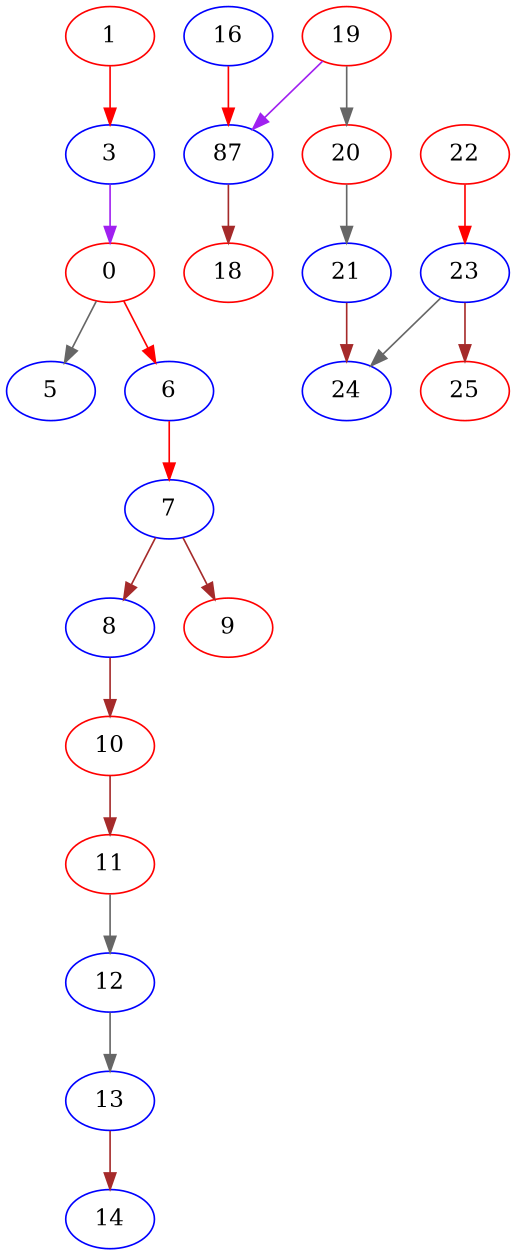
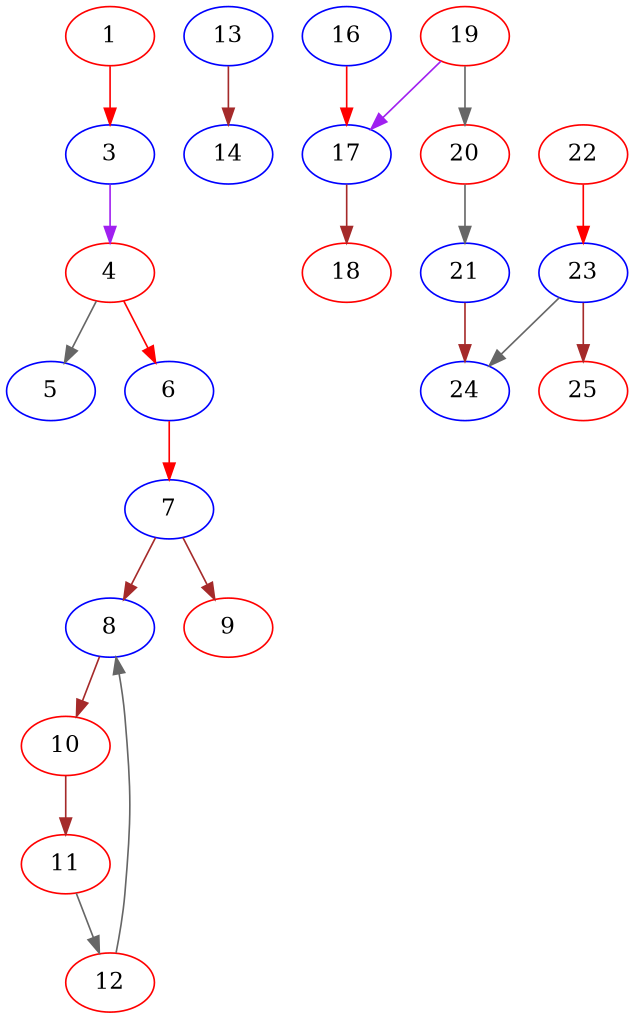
  digraph {
    node [alpha=0.08 color=blue]
    edge [color=brown]
    1 [alpha=0.03 color=red expect_size=13048832]
    3 [alpha=0.16 expect_size=45547520]
-   4 [color=red expect_size=6711296 label=0]
+   4 [color=red expect_size=6711296]
    5 [expect_size=9593856]
    6 [alpha=0.11 expect_size=26230784]
    7 [alpha=0.19 expect_size=36748288]
    8 [alpha=0.06 expect_size=40311808]
    9 [color=red expect_size=51905536]
    10 [color=red expect_size=51971072]
    11 [alpha=0.12 color=red expect_size=39707648]
-   12 [alpha=0.11 expect_size=45829120]
+   12 [alpha=0.11 color=red expect_size=45829120]
    13 [alpha=0.17 expect_size=18452480]
    14 [alpha=0.20 expect_size=8025088]
    16 [alpha=0.19 expect_size=44630016]
-   17 [alpha=0.16 expect_size=22934528 label=87]
+   17 [alpha=0.16 expect_size=22934528]
    18 [alpha=0.03 color=red expect_size=19947520]
    19 [color=red expect_size=34250752]
    20 [alpha=0.01 color=red expect_size=52091904]
    21 [alpha=0.17 expect_size=24049664]
    24 [alpha=0.20 expect_size=23658496]
    22 [alpha=0.13 color=red expect_size=51479552]
    23 [alpha=0.06 expect_size=31052800]
    25 [alpha=0.15 color=red expect_size=22700032]
    1 -> 3 [color=red]
    3 -> 4 [color=purple]
    4 -> 5 [color=gray40]
    4 -> 6 [color=red]
    6 -> 7 [color=red]
    7 -> 8
    7 -> 9
    8 -> 10
    10 -> 11
    11 -> 12 [color=gray40]
-   12 -> 13 [color=gray40]
+   12 -> 8 [color=gray40]
    13 -> 14
    16 -> 17 [color=red]
    17 -> 18
    19 -> 17 [color=purple]
    19 -> 20 [color=gray40]
    20 -> 21 [color=gray40]
    21 -> 24
    22 -> 23 [color=red]
    23 -> 24 [color=gray40]
    23 -> 25
  }
